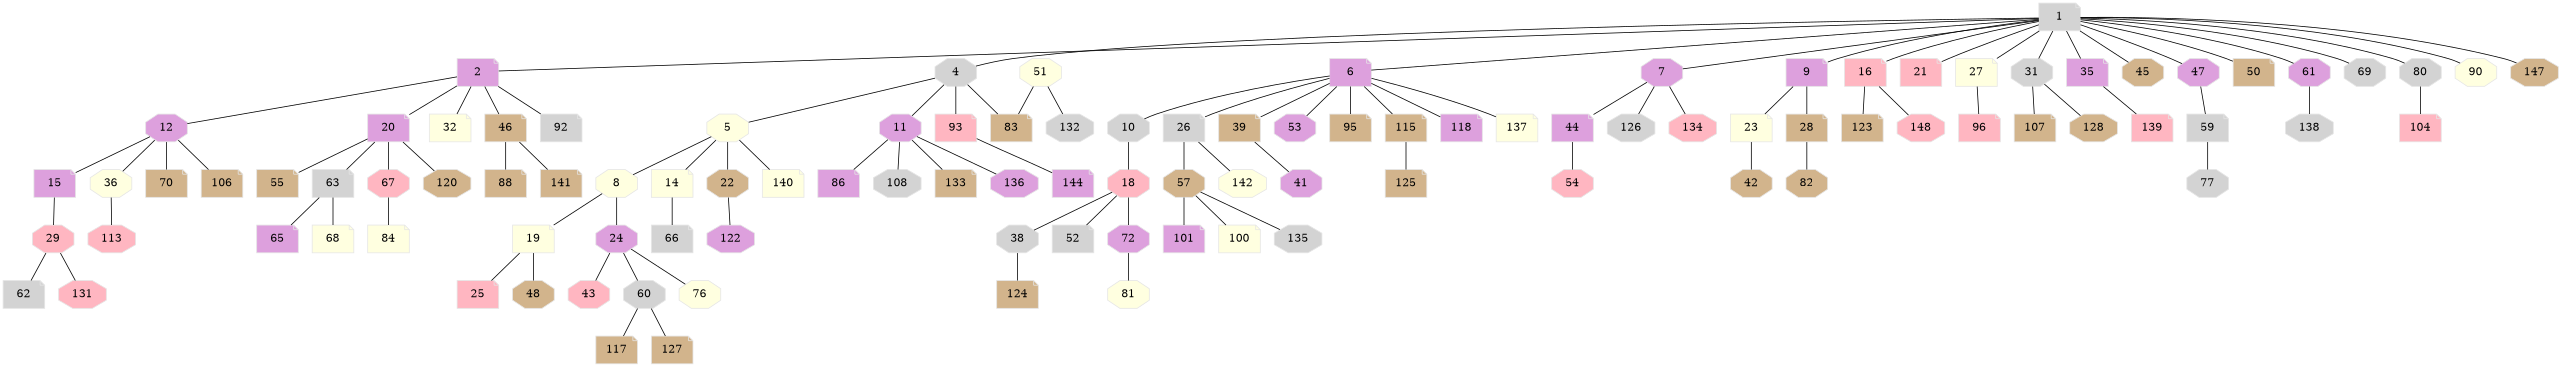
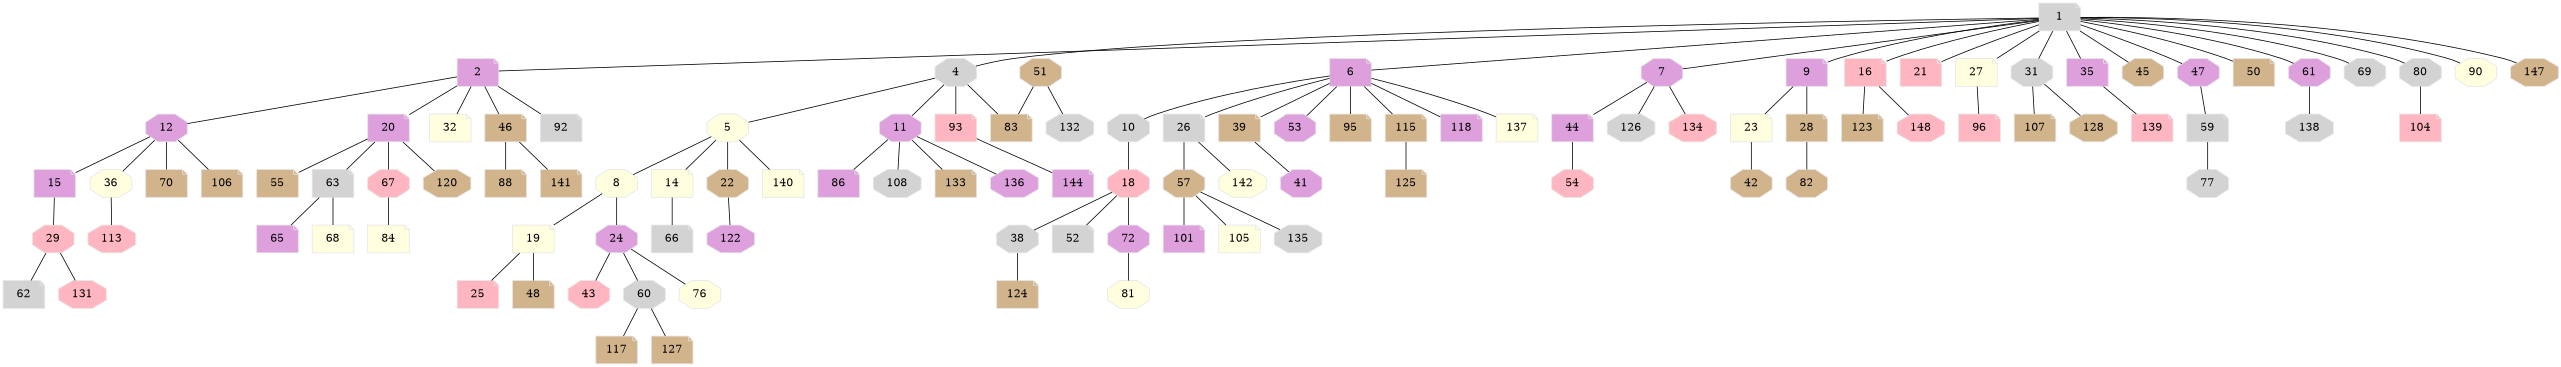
  graph {
    node [color=gray90 fillcolor=tan shape=note style=filled]
    1 [fillcolor=lightgrey super="+3"]
    2 [fillcolor=plum super="+19"]
    4 [fillcolor=lightgrey shape=octagon super="+114"]
    6 [fillcolor=plum super="+102"]
    7 [fillcolor=plum shape=octagon super="+78"]
    9 [fillcolor=plum]
    16 [fillcolor=lightpink super="+58"]
    21 [fillcolor=lightpink]
    27 [fillcolor=lightyellow]
    31 [fillcolor=lightgrey shape=octagon]
    35 [fillcolor=plum]
    45 [shape=octagon super="+112"]
    47 [fillcolor=plum shape=octagon]
    50 [super="+64"]
    61 [fillcolor=plum shape=octagon super="+130"]
    69 [fillcolor=lightgrey shape=octagon super="+97"]
    80 [fillcolor=lightgrey shape=octagon]
    90 [fillcolor=lightyellow shape=octagon super="+94"]
    147 [shape=octagon]
    12 [fillcolor=plum shape=octagon super="+17"]
    20 [fillcolor=plum super="+49"]
    32 [fillcolor=lightyellow super="+33"]
    46 [super="+129"]
    92 [fillcolor=lightgrey]
    5 [fillcolor=lightyellow shape=octagon super="+110"]
    11 [fillcolor=plum shape=octagon super="+74"]
    93 [fillcolor=lightpink]
    83
    10 [fillcolor=lightgrey shape=octagon]
    26 [fillcolor=lightgrey super="+98"]
    39
    53 [fillcolor=plum shape=octagon]
    95
    115
    118 [fillcolor=plum]
    137 [fillcolor=lightyellow]
    44 [fillcolor=plum super="+73"]
    126 [fillcolor=lightgrey shape=octagon]
    134 [fillcolor=lightpink shape=octagon]
    23 [fillcolor=lightyellow super="+34"]
    28
    123
    148 [fillcolor=lightpink shape=octagon]
    96 [fillcolor=lightpink super="+146"]
    107 [super="+119"]
    128 [shape=octagon]
    139 [fillcolor=lightpink]
    59 [fillcolor=lightgrey]
    138 [fillcolor=lightgrey shape=octagon]
    104 [fillcolor=lightpink super="+121"]
    15 [fillcolor=plum super="+143"]
    36 [fillcolor=lightyellow shape=octagon]
    70
    106
    55
    63 [fillcolor=lightgrey super="+116"]
    67 [fillcolor=lightpink shape=octagon super="+79"]
    120 [shape=octagon]
    88 [super="+109"]
    141
    8 [fillcolor=lightyellow shape=octagon]
    14 [fillcolor=lightyellow]
    22 [shape=octagon]
    140 [fillcolor=lightyellow]
    86 [fillcolor=plum]
    108 [fillcolor=lightgrey shape=octagon]
    133
    136 [fillcolor=plum shape=octagon]
-   51 [fillcolor=lightyellow shape=octagon super="+85"]
+   51 [shape=octagon super="+85"]
    132 [fillcolor=lightgrey shape=octagon]
    144 [fillcolor=plum]
    n72 [fillcolor=lightyellow label=19 super="+40"]
    24 [fillcolor=plum shape=octagon super="+56"]
    66 [fillcolor=lightgrey super="+111"]
    122 [fillcolor=plum shape=octagon]
    18 [fillcolor=lightpink shape=octagon super="+37"]
    57 [shape=octagon super="+71"]
    142 [fillcolor=lightyellow shape=octagon]
    41 [fillcolor=plum shape=octagon super="+91"]
    125
    54 [fillcolor=lightpink shape=octagon super="+87"]
    25 [fillcolor=lightpink]
-   48 [shape=octagon]
+   48
    43 [fillcolor=lightpink shape=octagon]
    60 [fillcolor=lightgrey shape=octagon super="+103"]
    76 [fillcolor=lightyellow shape=octagon]
    42 [shape=octagon]
    82 [shape=octagon]
    38 [fillcolor=lightgrey shape=octagon super="+75"]
    52 [fillcolor=lightgrey]
    72 [fillcolor=plum shape=octagon super="+89"]
    29 [fillcolor=lightpink shape=octagon super="+30"]
    113 [fillcolor=lightpink shape=octagon]
    62 [fillcolor=lightgrey]
    131 [fillcolor=lightpink shape=octagon]
    124
    81 [fillcolor=lightyellow shape=octagon super="+100"]
    65 [fillcolor=plum]
    68 [fillcolor=lightyellow]
    84 [fillcolor=lightyellow]
    117 [super="+145"]
    127
    101 [fillcolor=plum]
-   105 [fillcolor=lightyellow label=100]
+   105 [fillcolor=lightyellow]
    135 [fillcolor=lightgrey shape=octagon]
    77 [fillcolor=lightgrey shape=octagon super="+99"]
    1 -- 2
    1 -- 4
    1 -- 6
    1 -- 7
    1 -- 9
    1 -- 16
    1 -- 21
    1 -- 27
    1 -- 31
    1 -- 35
    1 -- 45
    1 -- 47
    1 -- 50
    1 -- 61
    1 -- 69
    1 -- 80
    1 -- 90
    1 -- 147
    2 -- 12
    2 -- 20
    2 -- 32
    2 -- 46
    2 -- 92
    4 -- 5
    4 -- 11
    4 -- 93
    4 -- 83
    6 -- 10
    6 -- 26
    6 -- 39
    6 -- 53
    6 -- 95
    6 -- 115
    6 -- 118
    6 -- 137
    7 -- 44
    7 -- 126
    7 -- 134
    9 -- 23
    9 -- 28
    16 -- 123
    16 -- 148
    27 -- 96
    31 -- 107
    31 -- 128
    35 -- 139
    47 -- 59
    61 -- 138
    80 -- 104
    12 -- 15
    12 -- 36
    12 -- 70
    12 -- 106
    20 -- 55
    20 -- 63
    20 -- 67
    20 -- 120
    46 -- 88
    46 -- 141
    5 -- 8
    5 -- 14
    5 -- 22
    5 -- 140
    11 -- 86
    11 -- 108
    11 -- 133
    11 -- 136
    93 -- 144
    10 -- 18
    26 -- 57
    26 -- 142
    39 -- 41
    115 -- 125
    44 -- 54
    23 -- 42
    28 -- 82
    59 -- 77
    15 -- 29
    36 -- 113
    63 -- 65
    63 -- 68
    67 -- 84
    8 -- n72
    8 -- 24
    14 -- 66
    22 -- 122
    51 -- 83
    51 -- 132
    n72 -- 25
    n72 -- 48
    24 -- 43
    24 -- 60
    24 -- 76
    18 -- 38
    18 -- 52
    18 -- 72
    57 -- 101
    57 -- 105
    57 -- 135
    60 -- 117
    60 -- 127
    38 -- 124
    72 -- 81
    29 -- 62
    29 -- 131
  }
